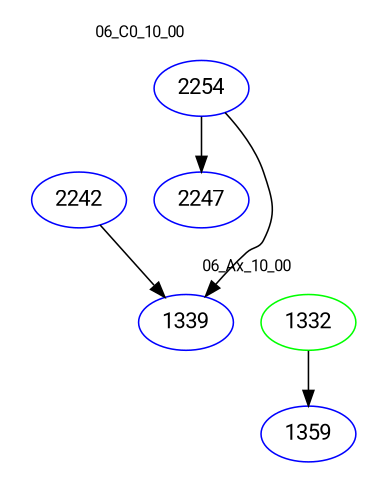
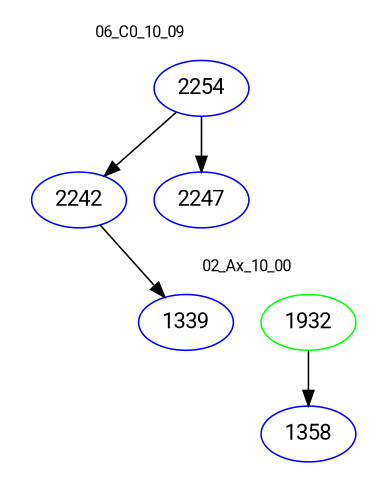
  digraph {
    fontname=Roboto
    node [color=blue fontname=Roboto]
    edge [color=black fontname=Roboto]
-   n1 [color=green label=1332]
+   n1 [color=green label=1932]
    n2 [label=1339]
-   n3 [label=1359]
+   n3 [label=1358]
    n4 [label=2254]
    n5 [label=2242]
    n6 [label=2247]
    subgraph cluster_1 {
      color=white
      fontsize=10
-     label="06_Ax_10_00"
+     label="02_Ax_10_00"
      n1
      n2
      n3
    }
    subgraph cluster_2 {
      color=white
      fontsize=10
-     label="06_C0_10_00"
+     label="06_C0_10_09"
      n4
      n5
      n6
    }
    n1 -> n3
-   n4 -> n2
+   n4 -> n5
    n4 -> n6
    n5 -> n2
  }
